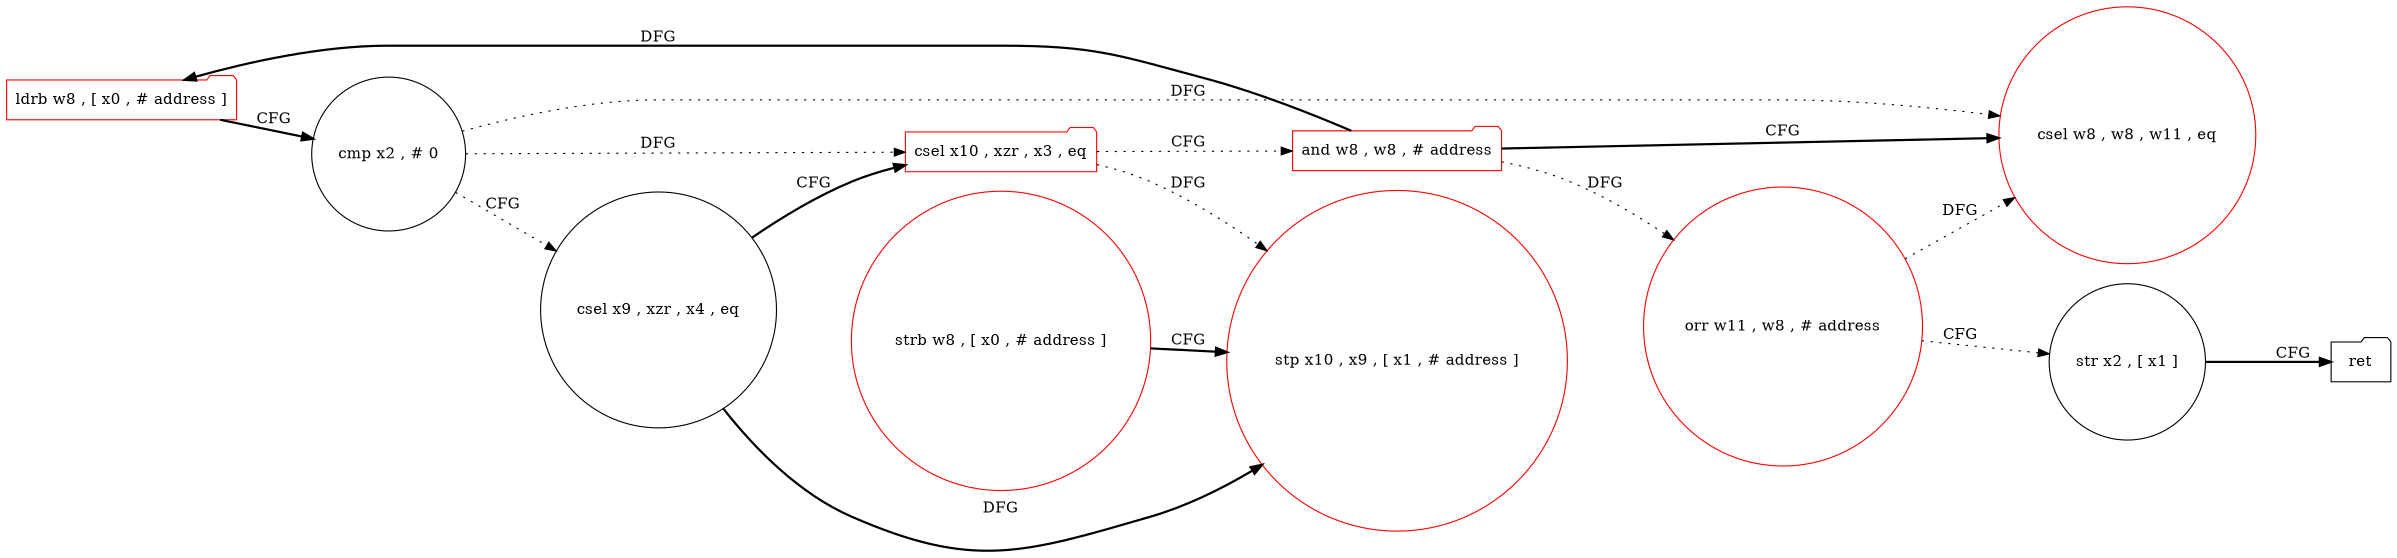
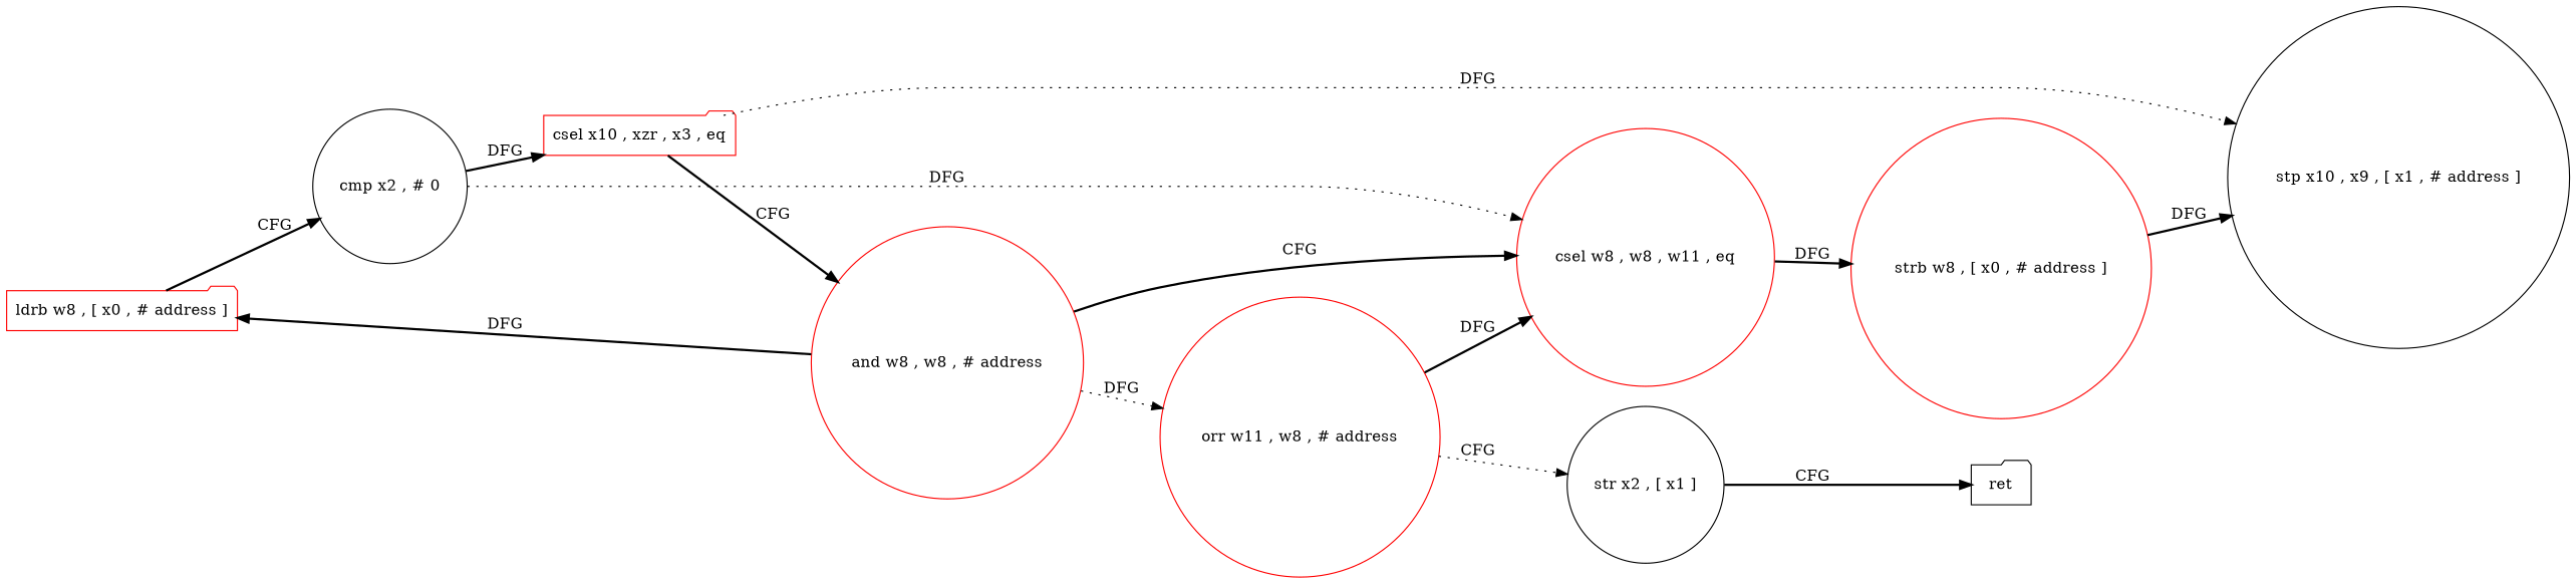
  digraph {
    rankdir=LR
    node [color=red shape=circle]
    edge [style=bold]
    n1 [label="ldrb w8 , [ x0 , # address ]" shape=folder]
    n2 [color=black label="cmp x2 , # 0"]
-   n3 [color=black label="csel x9 , xzr , x4 , eq"]
    n4 [label="csel x10 , xzr , x3 , eq" shape=folder]
    n5 [label="csel w8 , w8 , w11 , eq"]
-   n6 [label="and w8 , w8 , # address" shape=folder]
+   n6 [label="and w8 , w8 , # address"]
    n7 [label="orr w11 , w8 , # address"]
-   n8 [label="stp x10 , x9 , [ x1 , # address ]"]
+   n8 [color=black label="stp x10 , x9 , [ x1 , # address ]"]
    n9 [label="strb w8 , [ x0 , # address ]"]
    n10 [color=black label="str x2 , [ x1 ]"]
    n11 [color=black label=ret shape=folder]
    n1 -> n2 [label=CFG]
-   n2 -> n3 [label=CFG style=dotted]
-   n2 -> n4 [label=DFG style=dotted]
+   n2 -> n4 [label=DFG]
    n2 -> n5 [label=DFG style=dotted]
-   n3 -> n4 [label=CFG]
-   n3 -> n8 [label=DFG]
-   n4 -> n6 [label=CFG style=dotted]
+   n4 -> n6 [label=CFG]
    n4 -> n8 [label=DFG style=dotted]
+   n5 -> n9 [label=DFG]
    n6 -> n1 [label=DFG]
    n6 -> n5 [label=CFG]
    n6 -> n7 [label=DFG style=dotted]
-   n7 -> n5 [label=DFG style=dotted]
+   n7 -> n5 [label=DFG]
    n7 -> n10 [label=CFG style=dotted]
-   n9 -> n8 [label=CFG]
+   n9 -> n8 [label=DFG]
    n10 -> n11 [label=CFG]
  }
